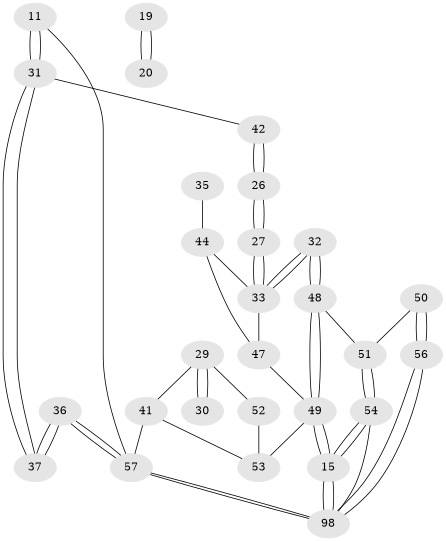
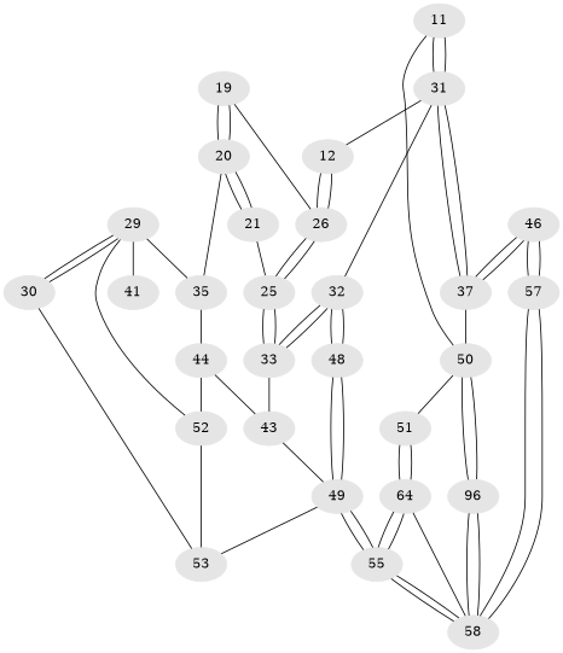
  graph {
    node [color=gray90 style=filled]
    11
    31
    57 [super="+2+10"]
    26 [super="+25+13"]
-   12 [label=42]
+   12
    32
    37
-   58 [label=98]
-   27
+   58
+   27 [label=25]
    19 [super="+8"]
    20 [super="+15+9"]
+   21
    35 [super="+24+16+14"]
    44 [super="+43+42"]
    33
    52 [super="+39"]
-   47 [super="+46+45"]
+   47 [super="+46+45" label=43]
    29 [super="+17+28"]
    30
    41 [super="+3"]
    53 [super="+40"]
    48
    50
    49
    51
-   36
-   56
-   55 [label=15]
-   54
+   36 [label=46]
+   56 [label=96]
+   55
+   54 [label=64]
    11 -- 31
    11 -- 31
-   11 -- 57
+   11 -- 50
    31 -- 12
+   31 -- 32
    31 -- 37
    31 -- 37
    57 -- 58
    57 -- 58
    26 -- 27
    26 -- 27
    12 -- 26 [weight=2]
    12 -- 26
    32 -- 33
    32 -- 33
    32 -- 48
    32 -- 48
+   37 -- 50
    27 -- 33
    27 -- 33
+   19 -- 26 [weight=2]
    19 -- 20 [weight=2]
    19 -- 20
+   20 -- 21
+   20 -- 21
+   20 -- 35 [weight=2]
+   21 -- 27
    35 -- 44 [weight=2]
-   44 -- 33 [weight=2]
+   44 -- 52 [weight=2]
    44 -- 47 [weight=2]
    33 -- 47
    52 -- 53 [weight=2]
    47 -- 49
+   29 -- 35 [weight=3]
    29 -- 52
    29 -- 30 [weight=2]
    29 -- 30
    29 -- 41 [weight=2]
-   41 -- 57 [weight=2]
-   41 -- 53
+   30 -- 53
    48 -- 49
    48 -- 49
-   48 -- 51
    50 -- 51
    50 -- 56
    50 -- 56
    49 -- 53
    49 -- 55
    49 -- 55
    51 -- 54
    51 -- 54
    36 -- 57 [weight=2]
    36 -- 57
    36 -- 37
    36 -- 37
    56 -- 58
    56 -- 58
    55 -- 58
    55 -- 58
    54 -- 58
    54 -- 55
    54 -- 55
  }
